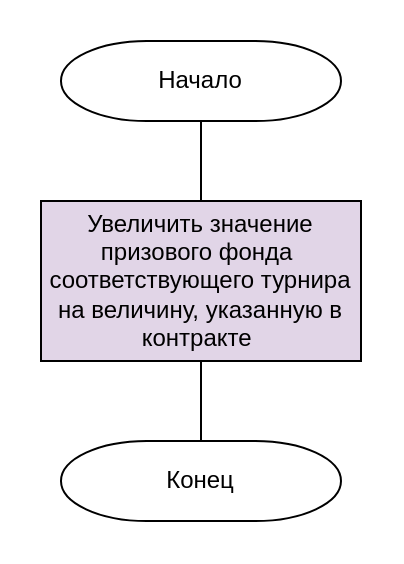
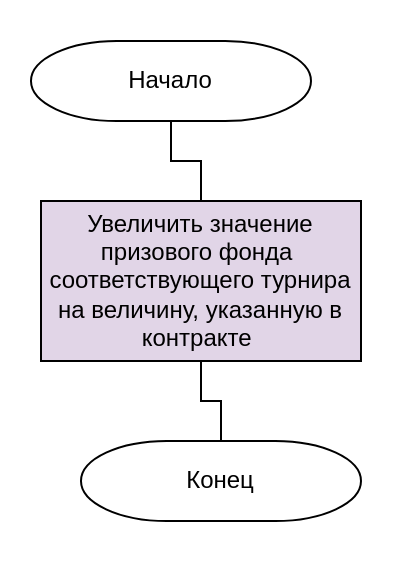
  <mxCell id="0" />
  <mxCell id="1" parent="0" />
  <mxCell id="2" style="edgeStyle=orthogonalEdgeStyle;rounded=0;orthogonalLoop=1;jettySize=auto;html=1;exitX=0.5;exitY=1;exitDx=0;exitDy=0;exitPerimeter=0;entryX=0.5;entryY=0;entryDx=0;entryDy=0;endArrow=none;endFill=0;" edge="1" parent="1" source="3" target="6"><mxGeometry relative="1" as="geometry" /></mxCell>
- <mxCell id="3" value="Начало" style="strokeWidth=1;html=1;shape=mxgraph.flowchart.terminator;whiteSpace=wrap;" vertex="1" parent="1"><mxGeometry x="30" y="20" width="140" height="40" as="geometry" /></mxCell>
- <mxCell id="4" value="Конец" style="strokeWidth=1;html=1;shape=mxgraph.flowchart.terminator;whiteSpace=wrap;" vertex="1" parent="1"><mxGeometry x="30" y="220" width="140" height="40" as="geometry" /></mxCell>
+ <mxCell id="3" value="Начало" style="strokeWidth=1;html=1;shape=mxgraph.flowchart.terminator;whiteSpace=wrap;" vertex="1" parent="1"><mxGeometry x="15" y="20" width="140" height="40" as="geometry" /></mxCell>
+ <mxCell id="4" value="Конец" style="strokeWidth=1;html=1;shape=mxgraph.flowchart.terminator;whiteSpace=wrap;" vertex="1" parent="1"><mxGeometry x="40" y="220" width="140" height="40" as="geometry" /></mxCell>
  <mxCell id="5" style="edgeStyle=orthogonalEdgeStyle;rounded=0;orthogonalLoop=1;jettySize=auto;html=1;exitX=0.5;exitY=1;exitDx=0;exitDy=0;entryX=0.5;entryY=0;entryDx=0;entryDy=0;entryPerimeter=0;endArrow=none;endFill=0;" edge="1" parent="1" source="6" target="4"><mxGeometry relative="1" as="geometry" /></mxCell>
  <mxCell id="6" value="Увеличить значение призового фонда&amp;nbsp; соответствующего турнира на величину, указанную в контракте&amp;nbsp;" style="rounded=0;whiteSpace=wrap;html=1;strokeWidth=1;fillColor=#e1d5e7;" vertex="1" parent="1"><mxGeometry x="20" y="100" width="160" height="80" as="geometry" /></mxCell>
